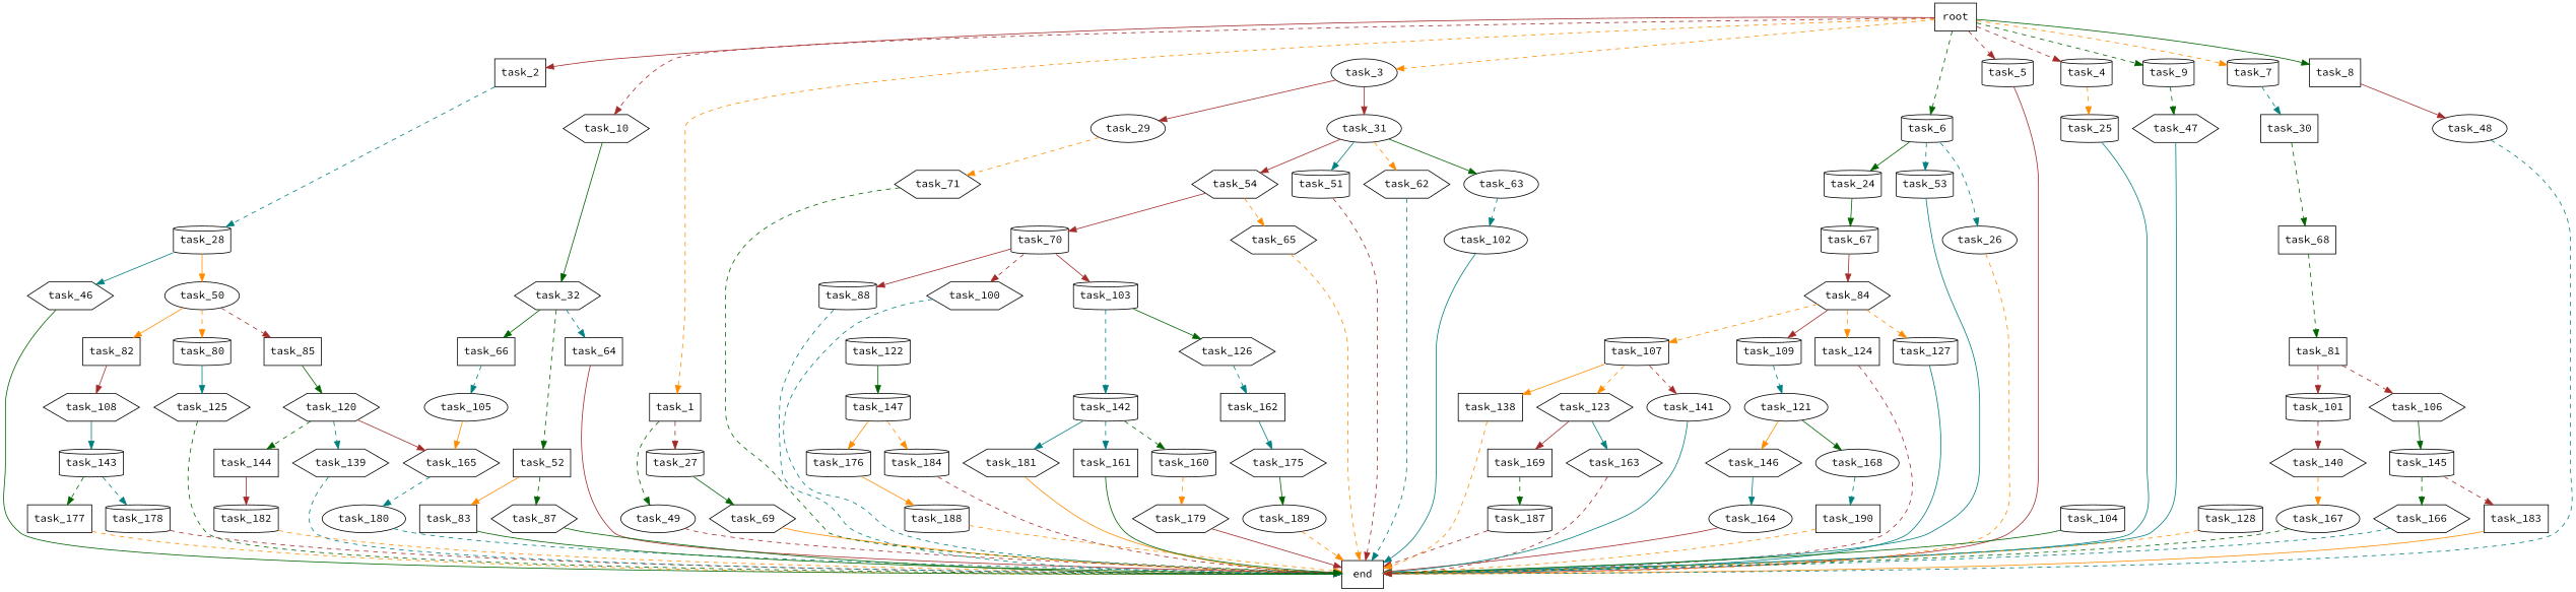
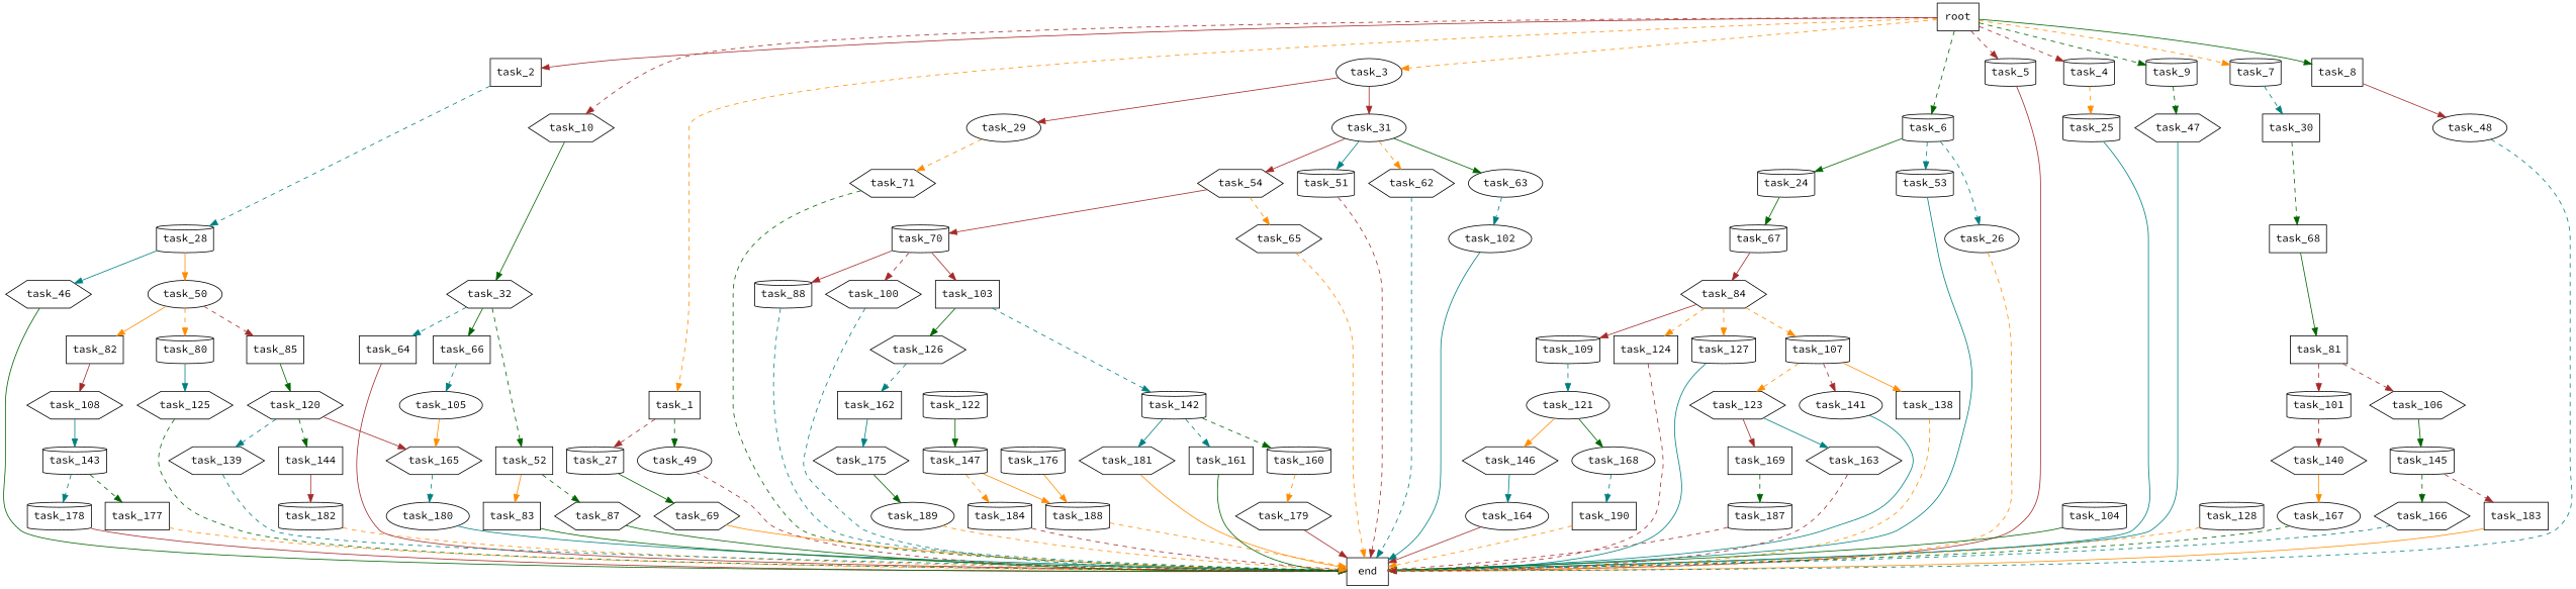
  digraph {
    fontname="Source Code Pro"
    node [fontname="Source Code Pro" shape=cylinder]
    edge [color=teal fontname="Source Code Pro" style=dashed]
    task_180 [shape=ellipse]
    end [shape=box]
    task_69 [shape=hexagon]
    task_27
    task_68 [shape=box]
    task_81 [shape=box]
    task_106 [shape=hexagon]
    task_101
    task_50 [shape=ellipse]
    task_82 [shape=box]
    task_80
    task_85 [shape=box]
    task_108 [shape=hexagon]
    task_125 [shape=hexagon]
    task_120 [shape=hexagon]
    task_181 [shape=hexagon]
    task_182
    task_187
    task_66 [shape=box]
    task_105 [shape=ellipse]
    task_165 [shape=hexagon]
    task_5
    task_4
    task_25
    task_121 [shape=ellipse]
    task_168 [shape=ellipse]
    task_146 [shape=hexagon]
    task_190 [shape=box]
    task_164 [shape=ellipse]
    task_84 [shape=hexagon]
    task_107
    task_124 [shape=box]
    task_109
    task_127
    task_141 [shape=ellipse]
    task_138 [shape=box]
    task_123 [shape=hexagon]
    task_145
    task_140 [shape=hexagon]
    task_147
    task_176
    task_184
    task_188
    task_31 [shape=ellipse]
    task_51
    task_54 [shape=hexagon]
    task_63 [shape=ellipse]
    task_62 [shape=hexagon]
    task_70
    task_65 [shape=hexagon]
    task_102 [shape=ellipse]
    task_177 [shape=box]
    task_143
    task_178
    task_26 [shape=ellipse]
    task_64 [shape=box]
-   task_103
+   task_103 [shape=box]
    task_142
    task_126 [shape=hexagon]
    task_160
    task_161 [shape=box]
    task_162 [shape=box]
    task_28
    task_46 [shape=hexagon]
    task_47 [shape=hexagon]
    task_9
    task_88
    task_100 [shape=hexagon]
    task_52 [shape=box]
    task_83 [shape=box]
    task_87 [shape=hexagon]
    task_179 [shape=hexagon]
    task_183 [shape=box]
    root [shape=box]
    task_8 [shape=box]
    task_1 [shape=box]
    task_6
    task_3 [shape=ellipse]
    task_2 [shape=box]
    task_10 [shape=hexagon]
    task_7
    task_48 [shape=ellipse]
    task_49 [shape=ellipse]
    task_24
    task_53
    task_29 [shape=ellipse]
    task_32 [shape=hexagon]
    task_30 [shape=box]
    task_104
    task_122
    task_167 [shape=ellipse]
    task_166 [shape=hexagon]
    task_128
    task_67
    task_139 [shape=hexagon]
    task_144 [shape=box]
    task_71 [shape=hexagon]
    task_169 [shape=box]
    task_163 [shape=hexagon]
    task_175 [shape=hexagon]
    task_189 [shape=ellipse]
-   task_180 -> end
+   task_180 -> end [style=solid]
    task_69 -> end [color=darkorange style=solid]
    task_27 -> task_69 [color=darkgreen style=solid]
-   task_68 -> task_81 [color=darkgreen]
+   task_68 -> task_81 [color=darkgreen style=solid]
    task_81 -> task_106 [color=brown]
    task_81 -> task_101 [color=brown]
    task_106 -> task_145 [color=darkgreen style=solid]
    task_101 -> task_140 [color=brown]
    task_50 -> task_82 [color=darkorange style=solid]
    task_50 -> task_80 [color=darkorange]
    task_50 -> task_85 [color=brown]
    task_82 -> task_108 [color=brown style=solid]
    task_80 -> task_125 [style=solid]
    task_85 -> task_120 [color=darkgreen style=solid]
    task_108 -> task_143 [style=solid]
    task_125 -> end [color=darkgreen]
    task_120 -> task_165 [color=brown style=solid]
    task_120 -> task_139
    task_120 -> task_144 [color=darkgreen]
    task_181 -> end [color=darkorange style=solid]
    task_182 -> end [color=darkorange]
    task_187 -> end [color=brown]
    task_66 -> task_105
    task_105 -> task_165 [color=darkorange style=solid]
    task_165 -> task_180
    task_5 -> end [color=brown style=solid]
    task_4 -> task_25 [color=darkorange]
    task_25 -> end [style=solid]
    task_121 -> task_168 [color=darkgreen style=solid]
    task_121 -> task_146 [color=darkorange style=solid]
    task_168 -> task_190
    task_146 -> task_164 [style=solid]
    task_190 -> end [color=darkorange]
    task_164 -> end [color=brown style=solid]
    task_84 -> task_107 [color=darkorange]
    task_84 -> task_124 [color=darkorange]
    task_84 -> task_109 [color=brown style=solid]
    task_84 -> task_127 [color=darkorange]
    task_107 -> task_141 [color=brown]
    task_107 -> task_138 [color=darkorange style=solid]
    task_107 -> task_123 [color=darkorange]
    task_124 -> end [color=brown]
    task_109 -> task_121
    task_127 -> end [style=solid]
    task_141 -> end [style=solid]
    task_138 -> end [color=darkorange]
    task_123 -> task_169 [color=brown style=solid]
    task_123 -> task_163 [style=solid]
    task_145 -> task_183 [color=brown]
    task_145 -> task_166 [color=darkgreen]
-   task_140 -> task_167 [color=darkorange]
-   task_147 -> task_176 [color=darkorange style=solid]
+   task_140 -> task_167 [color=darkorange style=solid]
+   task_147 -> task_188 [color=darkorange style=solid]
    task_147 -> task_184 [color=darkorange]
    task_176 -> task_188 [color=darkorange style=solid]
    task_184 -> end [color=brown]
    task_188 -> end [color=darkorange]
    task_31 -> task_51 [style=solid]
    task_31 -> task_54 [color=brown style=solid]
    task_31 -> task_63 [color=darkgreen style=solid]
    task_31 -> task_62 [color=darkorange]
    task_51 -> end [color=brown]
    task_54 -> task_70 [color=brown style=solid]
    task_54 -> task_65 [color=darkorange]
    task_63 -> task_102
    task_62 -> end
    task_70 -> task_103 [color=brown style=solid]
    task_70 -> task_88 [color=brown style=solid]
    task_70 -> task_100 [color=brown]
    task_65 -> end [color=darkorange]
    task_102 -> end [style=solid]
    task_177 -> end [color=darkorange]
    task_143 -> task_177 [color=darkgreen]
    task_143 -> task_178
-   task_178 -> end [color=brown]
+   task_178 -> end [color=brown style=solid]
    task_26 -> end [color=darkorange]
    task_64 -> end [color=brown style=solid]
    task_103 -> task_142
    task_103 -> task_126 [color=darkgreen style=solid]
    task_142 -> task_181 [style=solid]
    task_142 -> task_160 [color=darkgreen]
    task_142 -> task_161
    task_126 -> task_162
    task_160 -> task_179 [color=darkorange]
    task_161 -> end [color=darkgreen style=solid]
    task_162 -> task_175 [style=solid]
    task_28 -> task_50 [color=darkorange style=solid]
    task_28 -> task_46 [style=solid]
    task_46 -> end [color=darkgreen style=solid]
    task_47 -> end [style=solid]
    task_9 -> task_47 [color=darkgreen]
    task_88 -> end
    task_100 -> end
    task_52 -> task_83 [color=darkorange style=solid]
    task_52 -> task_87 [color=darkgreen]
    task_83 -> end [color=darkgreen style=solid]
    task_87 -> end [color=darkgreen style=solid]
    task_179 -> end [color=brown style=solid]
    task_183 -> end [color=darkorange style=solid]
    root -> task_5 [color=brown]
    root -> task_4 [color=brown]
    root -> task_9 [color=darkgreen]
    root -> task_8 [color=darkgreen style=solid]
    root -> task_1 [color=darkorange]
    root -> task_6 [color=darkgreen]
    root -> task_3 [color=darkorange]
    root -> task_2 [color=brown style=solid]
    root -> task_10 [color=brown]
    root -> task_7 [color=darkorange]
    task_8 -> task_48 [color=brown style=solid]
    task_1 -> task_27 [color=brown]
    task_1 -> task_49 [color=darkgreen]
    task_6 -> task_26
    task_6 -> task_24 [color=darkgreen style=solid]
    task_6 -> task_53
    task_3 -> task_31 [color=brown style=solid]
    task_3 -> task_29 [color=brown style=solid]
    task_2 -> task_28
    task_10 -> task_32 [color=darkgreen style=solid]
    task_7 -> task_30
    task_48 -> end
    task_49 -> end [color=brown]
    task_24 -> task_67 [color=darkgreen style=solid]
    task_53 -> end [style=solid]
    task_29 -> task_71 [color=darkorange]
    task_32 -> task_66 [color=darkgreen style=solid]
    task_32 -> task_64
    task_32 -> task_52 [color=darkgreen]
    task_30 -> task_68 [color=darkgreen]
    task_104 -> end [color=darkgreen style=solid]
    task_122 -> task_147 [color=darkgreen style=solid]
    task_167 -> end [color=darkgreen]
    task_166 -> end
    task_128 -> end [color=darkorange]
    task_67 -> task_84 [color=brown style=solid]
    task_139 -> end
    task_144 -> task_182 [color=brown style=solid]
    task_71 -> end [color=darkgreen]
    task_169 -> task_187 [color=darkgreen]
    task_163 -> end [color=brown]
    task_175 -> task_189 [color=darkgreen style=solid]
    task_189 -> end [color=darkorange]
  }
